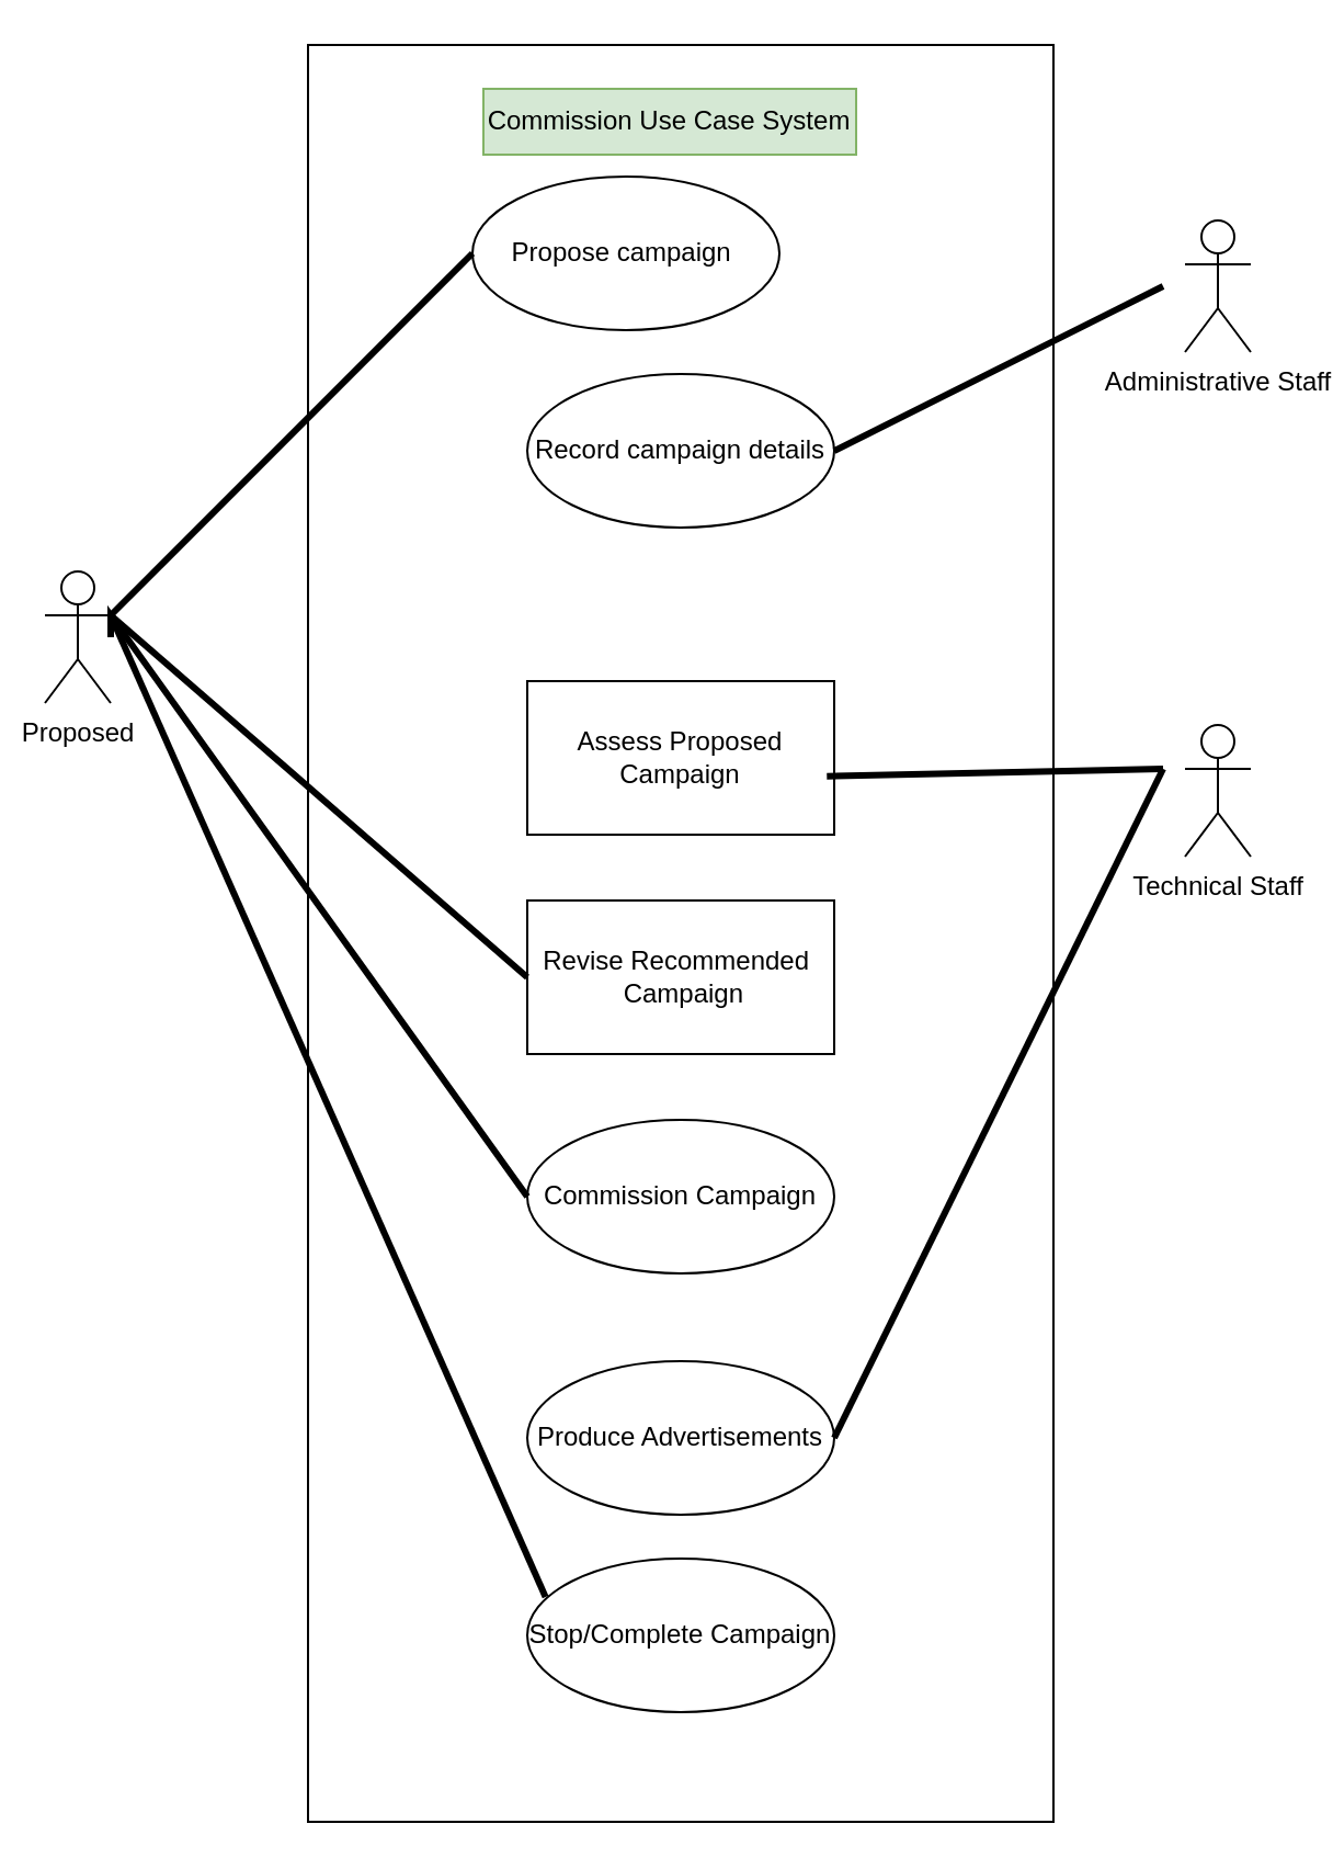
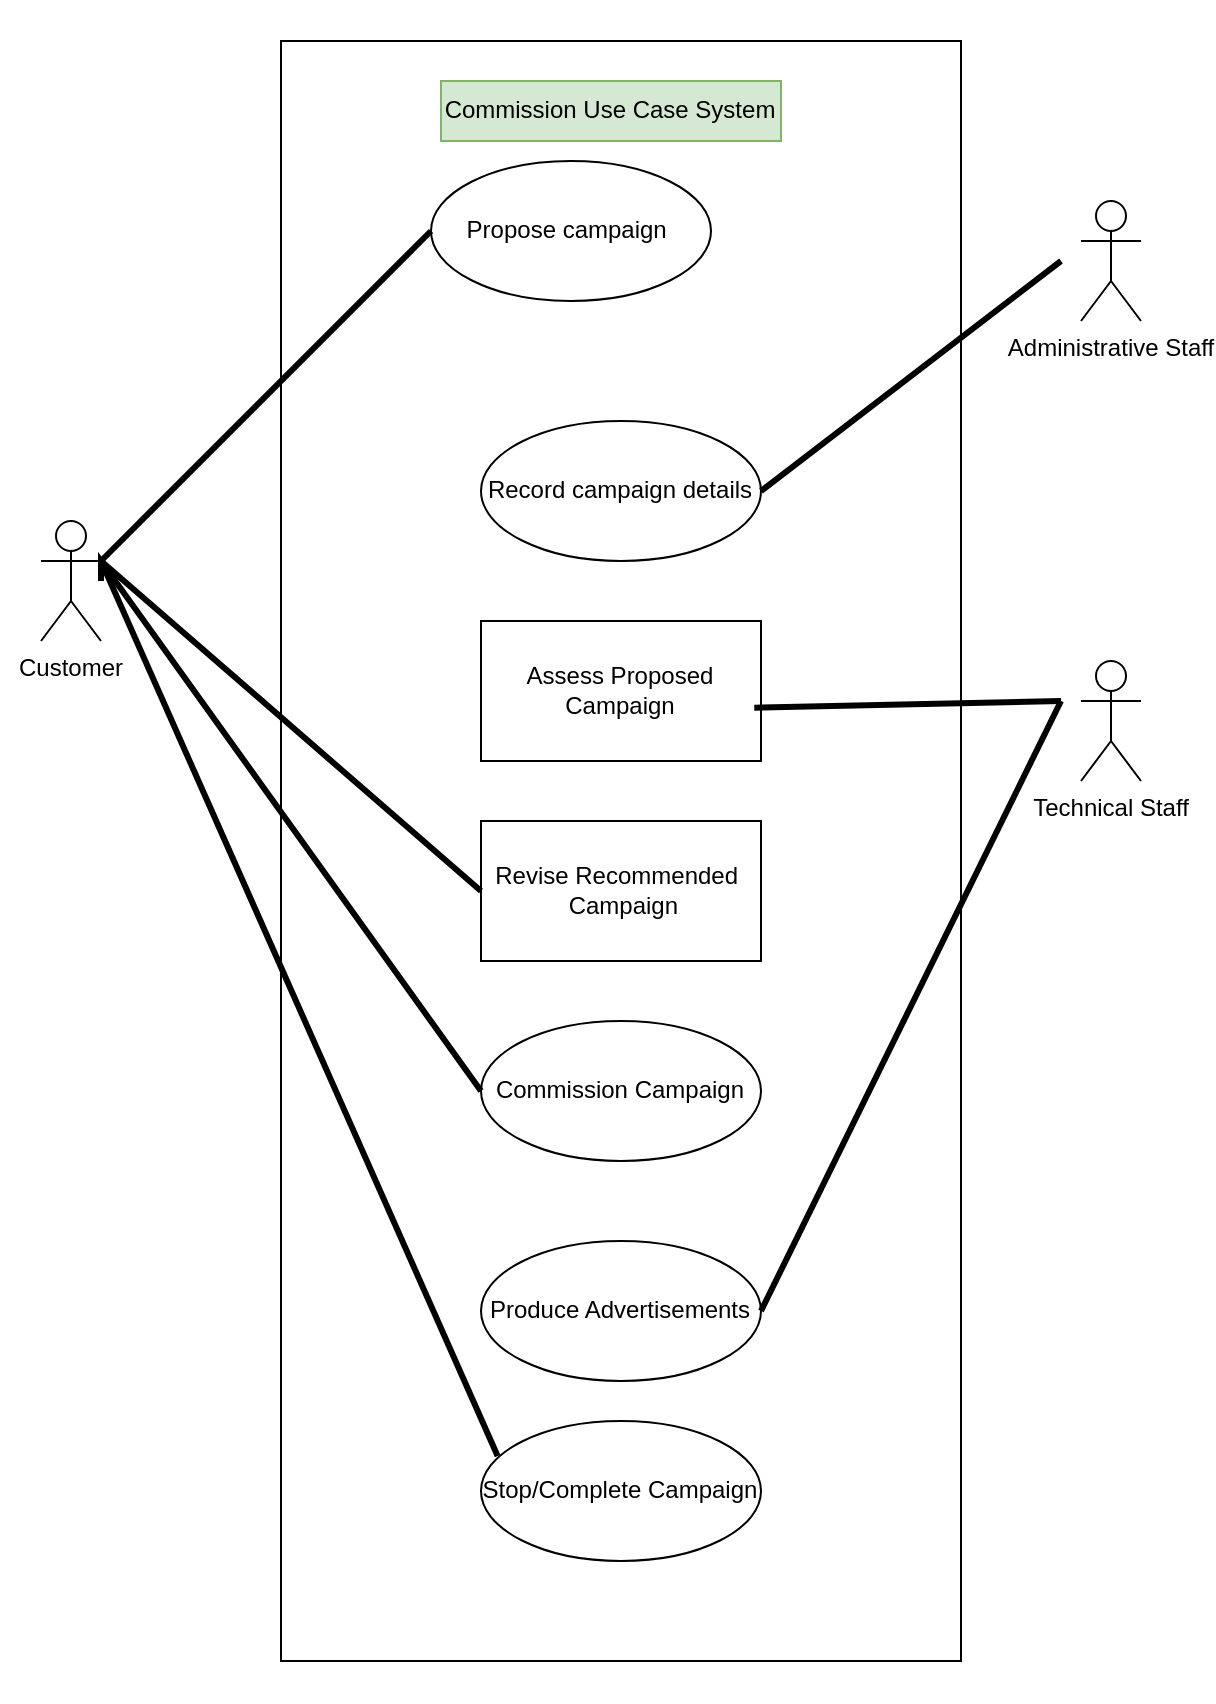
  <mxCell id="0" />
  <mxCell id="1" parent="0" />
  <mxCell id="2" value="Administrative Staff" style="shape=umlActor;verticalLabelPosition=bottom;verticalAlign=top;html=1;" vertex="1" parent="1"><mxGeometry x="540" y="100" width="30" height="60" as="geometry" /></mxCell>
- <mxCell id="3" value="Proposed" style="shape=umlActor;verticalLabelPosition=bottom;verticalAlign=top;html=1;" vertex="1" parent="1"><mxGeometry x="20" y="260" width="30" height="60" as="geometry" /></mxCell>
+ <mxCell id="3" value="Customer" style="shape=umlActor;verticalLabelPosition=bottom;verticalAlign=top;html=1;" vertex="1" parent="1"><mxGeometry x="20" y="260" width="30" height="60" as="geometry" /></mxCell>
  <mxCell id="4" value="Technical Staff" style="shape=umlActor;verticalLabelPosition=bottom;verticalAlign=top;html=1;" vertex="1" parent="1"><mxGeometry x="540" y="330" width="30" height="60" as="geometry" /></mxCell>
  <mxCell id="5" value="" style="rounded=0;whiteSpace=wrap;html=1;" vertex="1" parent="1"><mxGeometry x="140" y="20" width="340" height="810" as="geometry" /></mxCell>
  <mxCell id="6" value="Commission Use Case System" style="text;strokeColor=#82b366;align=center;fillColor=#d5e8d4;html=1;verticalAlign=middle;whiteSpace=wrap;rounded=0;" vertex="1" parent="1"><mxGeometry x="220" y="40" width="170" height="30" as="geometry" /></mxCell>
- <mxCell id="7" value="Record campaign details" style="ellipse;whiteSpace=wrap;html=1;" vertex="1" parent="1"><mxGeometry x="240" y="170" width="140" height="70" as="geometry" /></mxCell>
+ <mxCell id="7" value="Record campaign details" style="ellipse;whiteSpace=wrap;html=1;" vertex="1" parent="1"><mxGeometry x="240" y="210" width="140" height="70" as="geometry" /></mxCell>
  <mxCell id="8" value="Assess Proposed Campaign" style="whiteSpace=wrap;html=1;rounded=0;" vertex="1" parent="1"><mxGeometry x="240" y="310" width="140" height="70" as="geometry" /></mxCell>
  <mxCell id="9" value="Revise Recommended&amp;nbsp; &amp;nbsp;Campaign " style="whiteSpace=wrap;html=1;rounded=0;" vertex="1" parent="1"><mxGeometry x="240" y="410" width="140" height="70" as="geometry" /></mxCell>
  <mxCell id="10" value="Commission Campaign  " style="ellipse;whiteSpace=wrap;html=1;" vertex="1" parent="1"><mxGeometry x="240" y="510" width="140" height="70" as="geometry" /></mxCell>
  <mxCell id="11" value="Produce Advertisements" style="ellipse;whiteSpace=wrap;html=1;" vertex="1" parent="1"><mxGeometry x="240" y="620" width="140" height="70" as="geometry" /></mxCell>
  <mxCell id="12" value=" Stop/Complete Campaign" style="ellipse;whiteSpace=wrap;html=1;" vertex="1" parent="1"><mxGeometry x="240" y="710" width="140" height="70" as="geometry" /></mxCell>
  <mxCell id="13" value="" style="endArrow=none;startArrow=none;endFill=0;startFill=0;endSize=8;html=1;verticalAlign=bottom;labelBackgroundColor=none;strokeWidth=3;rounded=0;exitX=1;exitY=0.5;exitDx=0;exitDy=0;" edge="1" parent="1" source="7"><mxGeometry width="160" relative="1" as="geometry"><mxPoint x="380" y="90" as="sourcePoint" /><mxPoint x="530" y="130" as="targetPoint" /></mxGeometry></mxCell>
  <mxCell id="14" value="" style="endArrow=none;startArrow=none;endFill=0;startFill=0;endSize=8;html=1;verticalAlign=bottom;labelBackgroundColor=none;strokeWidth=3;rounded=0;exitX=0.976;exitY=0.619;exitDx=0;exitDy=0;exitPerimeter=0;" edge="1" parent="1" source="8"><mxGeometry width="160" relative="1" as="geometry"><mxPoint x="390" y="330" as="sourcePoint" /><mxPoint x="530" y="350" as="targetPoint" /></mxGeometry></mxCell>
  <mxCell id="15" value="" style="endArrow=none;startArrow=none;endFill=0;startFill=0;endSize=8;html=1;verticalAlign=bottom;labelBackgroundColor=none;strokeWidth=3;rounded=0;entryX=-0.012;entryY=0.393;entryDx=0;entryDy=0;entryPerimeter=0;" edge="1" parent="1"><mxGeometry width="160" relative="1" as="geometry"><mxPoint x="50" y="280" as="sourcePoint" /><mxPoint x="248.32" y="727.51" as="targetPoint" /></mxGeometry></mxCell>
  <mxCell id="16" value="" style="endArrow=none;startArrow=none;endFill=0;startFill=0;endSize=8;html=1;verticalAlign=bottom;labelBackgroundColor=none;strokeWidth=3;rounded=0;exitX=1;exitY=0.5;exitDx=0;exitDy=0;" edge="1" parent="1" source="11"><mxGeometry width="160" relative="1" as="geometry"><mxPoint x="430" y="510" as="sourcePoint" /><mxPoint x="530" y="350" as="targetPoint" /></mxGeometry></mxCell>
  <mxCell id="17" value="" style="endArrow=none;startArrow=none;endFill=0;startFill=0;endSize=8;html=1;verticalAlign=bottom;labelBackgroundColor=none;strokeWidth=3;rounded=0;entryX=0;entryY=0.5;entryDx=0;entryDy=0;exitX=1;exitY=0.333;exitDx=0;exitDy=0;exitPerimeter=0;" edge="1" parent="1" source="3" target="9"><mxGeometry width="160" relative="1" as="geometry"><mxPoint x="120" y="240" as="sourcePoint" /><mxPoint x="248" y="508" as="targetPoint" /><Array as="points" /></mxGeometry></mxCell>
  <mxCell id="18" value="" style="endArrow=none;startArrow=none;endFill=0;startFill=0;endSize=8;html=1;verticalAlign=bottom;labelBackgroundColor=none;strokeWidth=3;rounded=0;entryX=0;entryY=0.5;entryDx=0;entryDy=0;" edge="1" parent="1" target="10"><mxGeometry width="160" relative="1" as="geometry"><mxPoint x="50" y="290" as="sourcePoint" /><mxPoint x="178" y="549" as="targetPoint" /><Array as="points"><mxPoint x="50" y="280" /></Array></mxGeometry></mxCell>
  <mxCell id="19" value="Propose campaign&amp;nbsp;" style="ellipse;whiteSpace=wrap;html=1;" vertex="1" parent="1"><mxGeometry x="215" y="80" width="140" height="70" as="geometry" /></mxCell>
  <mxCell id="20" value="" style="endArrow=none;startArrow=none;endFill=0;startFill=0;endSize=8;html=1;verticalAlign=bottom;labelBackgroundColor=none;strokeWidth=3;rounded=0;entryX=0;entryY=0.5;entryDx=0;entryDy=0;" edge="1" parent="1" target="19"><mxGeometry width="160" relative="1" as="geometry"><mxPoint x="50" y="280" as="sourcePoint" /><mxPoint x="200" y="280" as="targetPoint" /><Array as="points" /></mxGeometry></mxCell>
